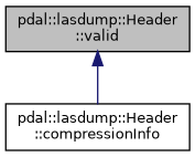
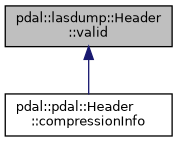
  digraph {
    rankdir=TB
    node [color=black fontname=Helvetica fontsize=10 shape=record style=filled]
    n1 [fillcolor=grey75 fontcolor=black height=0.2 label="pdal::lasdump::Header\l::valid" width=0.4]
-   n2 [fillcolor=white height=0.2 label="pdal::lasdump::Header\l::compressionInfo" width=0.4]
+   n2 [fillcolor=white height=0.2 label="pdal::pdal::Header\l::compressionInfo" width=0.4]
    n1 -> n2 [color=midnightblue dir=back fontname=Helvetica fontsize=10 labelfontname=Helvetica labelfontsize=10 style=solid]
  }
